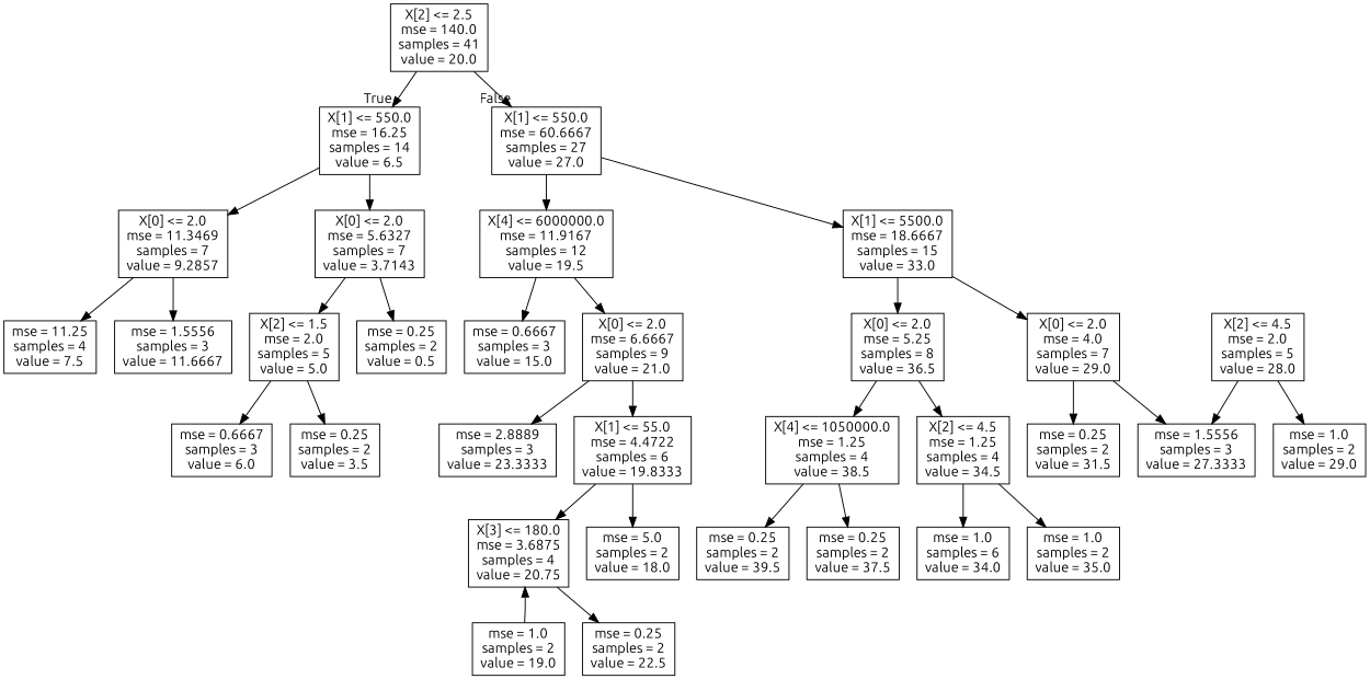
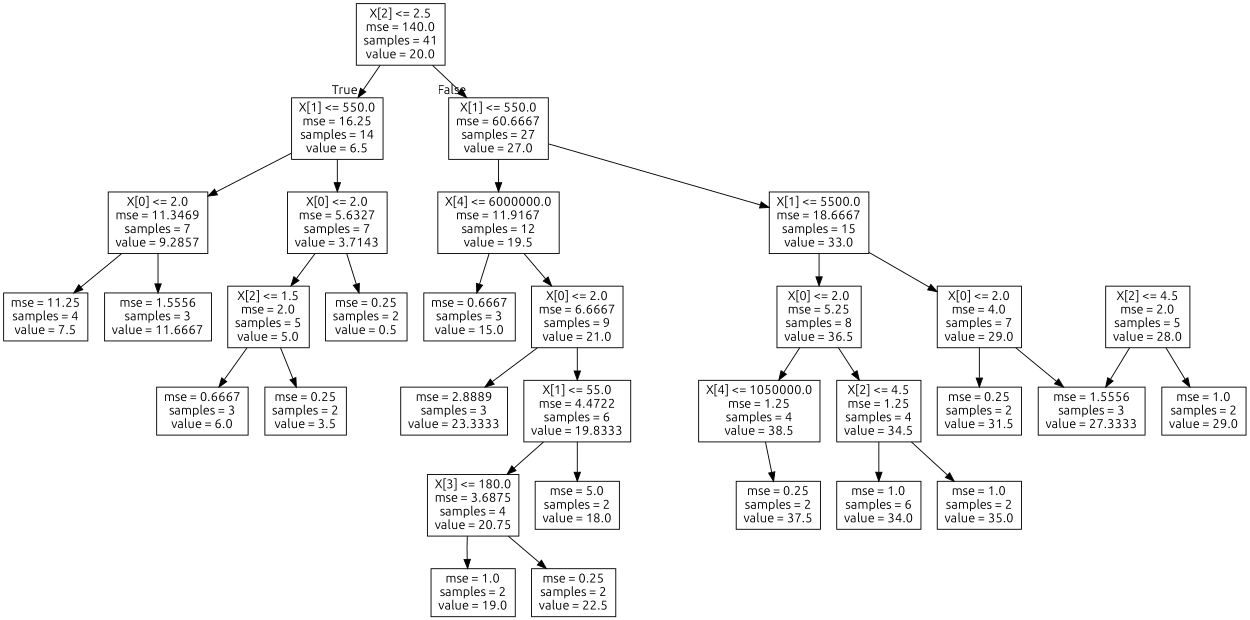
  digraph {
    fontname=Ubuntu
    node [fontname=Ubuntu shape=box]
    edge [fontname=Ubuntu]
    n1 [label="X[2] <= 2.5\nmse = 140.0\nsamples = 41\nvalue = 20.0"]
    n2 [label="X[1] <= 550.0\nmse = 16.25\nsamples = 14\nvalue = 6.5"]
    n3 [label="X[1] <= 550.0\nmse = 60.6667\nsamples = 27\nvalue = 27.0"]
    n4 [label="X[0] <= 2.0\nmse = 11.3469\nsamples = 7\nvalue = 9.2857"]
    n5 [label="X[0] <= 2.0\nmse = 5.6327\nsamples = 7\nvalue = 3.7143"]
    n6 [label="X[4] <= 6000000.0\nmse = 11.9167\nsamples = 12\nvalue = 19.5"]
    n7 [label="X[1] <= 5500.0\nmse = 18.6667\nsamples = 15\nvalue = 33.0"]
    n8 [label="mse = 1.5556\nsamples = 3\nvalue = 11.6667"]
    n9 [label="mse = 11.25\nsamples = 4\nvalue = 7.5"]
    n10 [label="mse = 0.25\nsamples = 2\nvalue = 0.5"]
    n11 [label="X[2] <= 1.5\nmse = 2.0\nsamples = 5\nvalue = 5.0"]
    n12 [label="mse = 0.25\nsamples = 2\nvalue = 3.5"]
    n13 [label="mse = 0.6667\nsamples = 3\nvalue = 6.0"]
    n14 [label="X[0] <= 2.0\nmse = 6.6667\nsamples = 9\nvalue = 21.0"]
    n15 [label="mse = 0.6667\nsamples = 3\nvalue = 15.0"]
    n16 [label="X[0] <= 2.0\nmse = 4.0\nsamples = 7\nvalue = 29.0"]
    n17 [label="X[0] <= 2.0\nmse = 5.25\nsamples = 8\nvalue = 36.5"]
    n18 [label="X[1] <= 55.0\nmse = 4.4722\nsamples = 6\nvalue = 19.8333"]
    n19 [label="mse = 2.8889\nsamples = 3\nvalue = 23.3333"]
    n20 [label="X[3] <= 180.0\nmse = 3.6875\nsamples = 4\nvalue = 20.75"]
    n21 [label="mse = 5.0\nsamples = 2\nvalue = 18.0"]
    n22 [label="mse = 1.0\nsamples = 2\nvalue = 19.0"]
    n23 [label="mse = 0.25\nsamples = 2\nvalue = 22.5"]
    n24 [label="mse = 0.25\nsamples = 2\nvalue = 31.5"]
    n25 [label="mse = 1.5556\nsamples = 3\nvalue = 27.3333"]
    n26 [label="X[2] <= 4.5\nmse = 1.25\nsamples = 4\nvalue = 34.5"]
    n27 [label="X[4] <= 1050000.0\nmse = 1.25\nsamples = 4\nvalue = 38.5"]
    n28 [label="X[2] <= 4.5\nmse = 2.0\nsamples = 5\nvalue = 28.0"]
    n29 [label="mse = 1.0\nsamples = 2\nvalue = 29.0"]
    n30 [label="mse = 1.0\nsamples = 6\nvalue = 34.0"]
    n31 [label="mse = 1.0\nsamples = 2\nvalue = 35.0"]
-   n32 [label="mse = 0.25\nsamples = 2\nvalue = 39.5"]
    n33 [label="mse = 0.25\nsamples = 2\nvalue = 37.5"]
    n1 -> n2 [headlabel=True labelangle=45 labeldistance=2.5]
    n1 -> n3 [headlabel=False labelangle=-45 labeldistance=2.5]
    n2 -> n4
    n2 -> n5
    n3 -> n6
    n3 -> n7
    n4 -> n8
    n4 -> n9
    n5 -> n10
    n5 -> n11
    n6 -> n14
    n6 -> n15
    n7 -> n16
    n7 -> n17
    n11 -> n12
    n11 -> n13
    n14 -> n18
    n14 -> n19
    n16 -> n24
    n16 -> n25
    n17 -> n26
    n17 -> n27
    n18 -> n20
    n18 -> n21
-   n22 -> n20
+   n20 -> n22
    n20 -> n23
    n26 -> n30
    n26 -> n31
-   n27 -> n32
    n27 -> n33
    n28 -> n25
    n28 -> n29
  }
